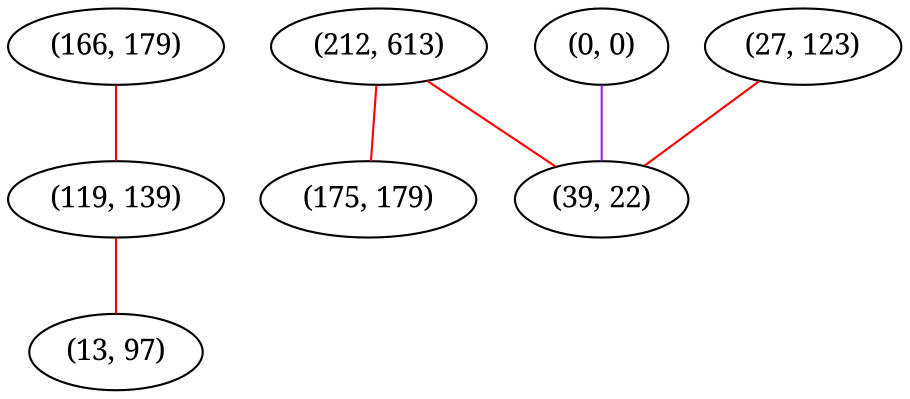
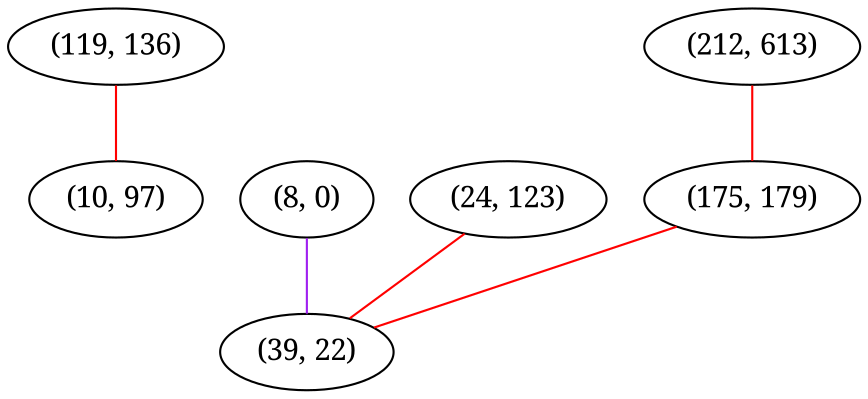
  graph {
    fontname="Noto Serif"
    node [fontname="Noto Serif"]
    edge [color=red fontname="Noto Serif" weight=1]
-   "(166, 179)"
-   "(119, 136)" [label="(119, 139)"]
-   "(10, 97)" [label="(13, 97)"]
+   "(119, 136)"
+   "(10, 97)"
    "(175, 179)"
    "(39, 22)"
-   "(0, 0)"
-   "(27, 123)"
+   "(0, 0)" [label="(8, 0)"]
+   "(27, 123)" [label="(24, 123)"]
    n8 [label="(212, 613)"]
-   "(166, 179)" -- "(119, 136)"
    "(119, 136)" -- "(10, 97)"
-   n8 -- "(39, 22)"
+   "(175, 179)" -- "(39, 22)"
    "(0, 0)" -- "(39, 22)" [color=purple weight=4]
    "(27, 123)" -- "(39, 22)"
    n8 -- "(175, 179)"
  }
